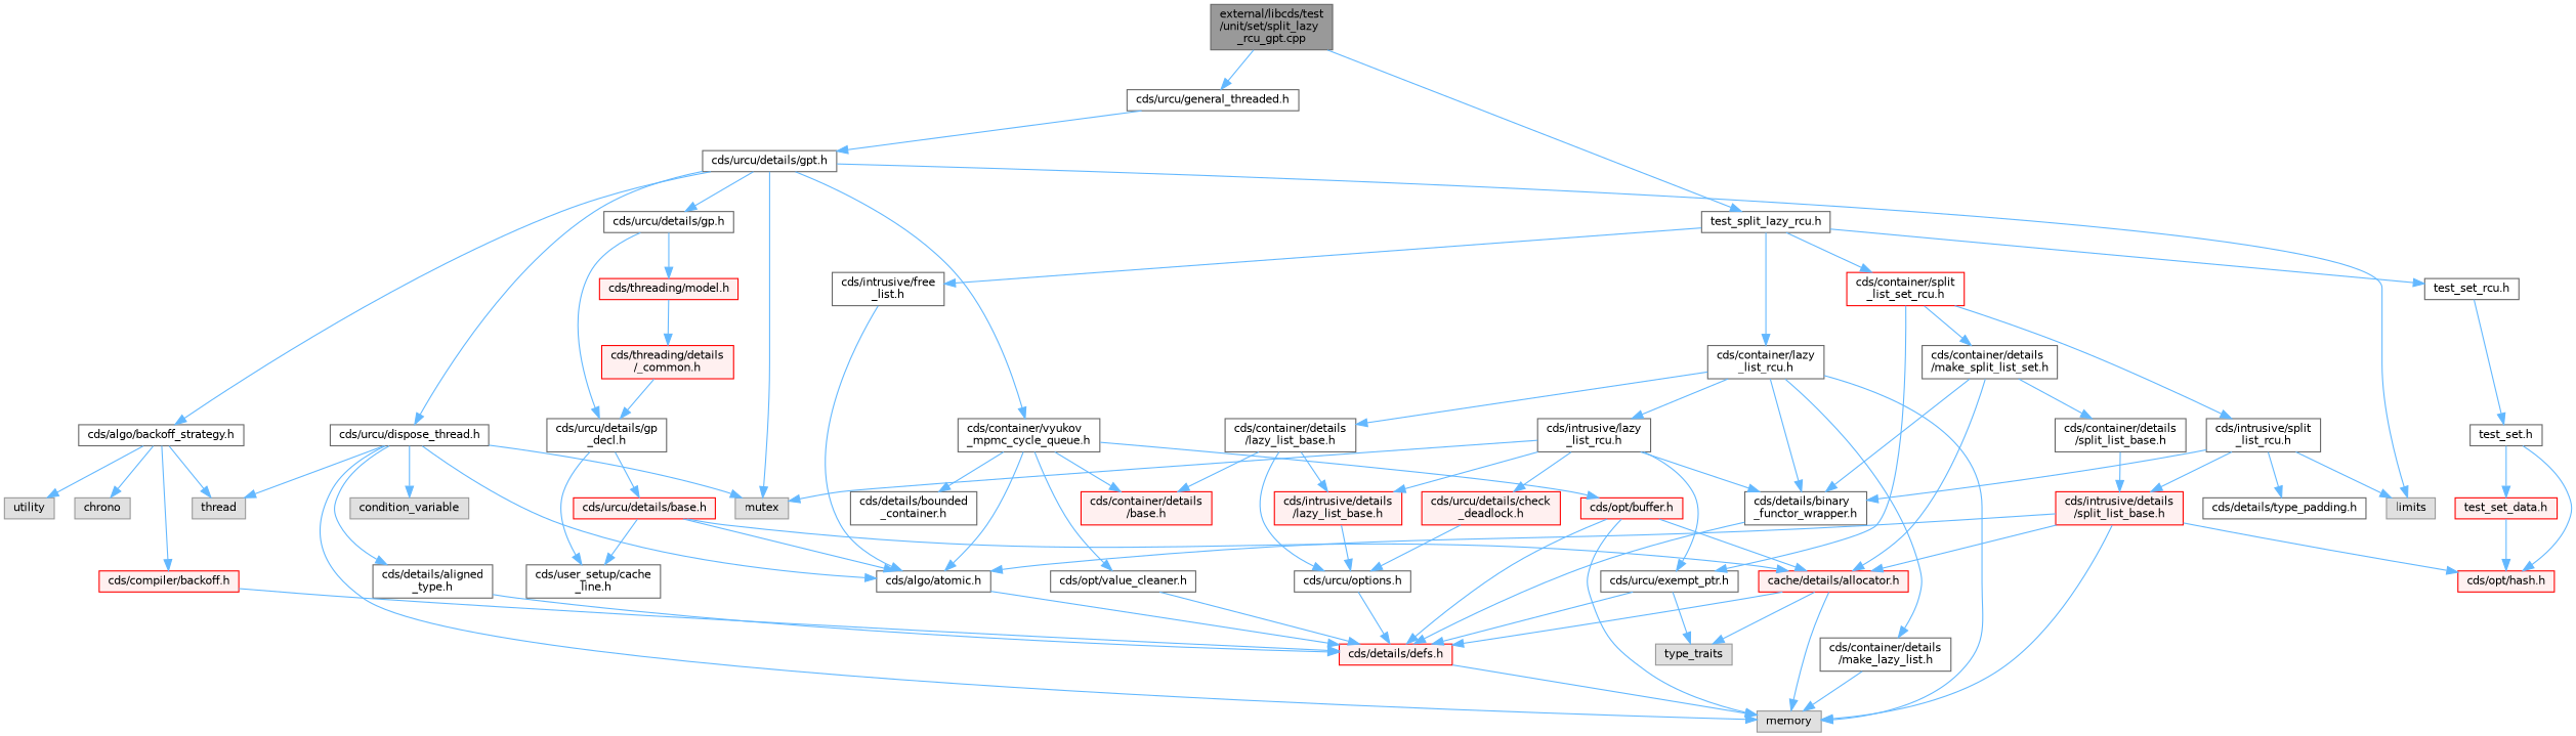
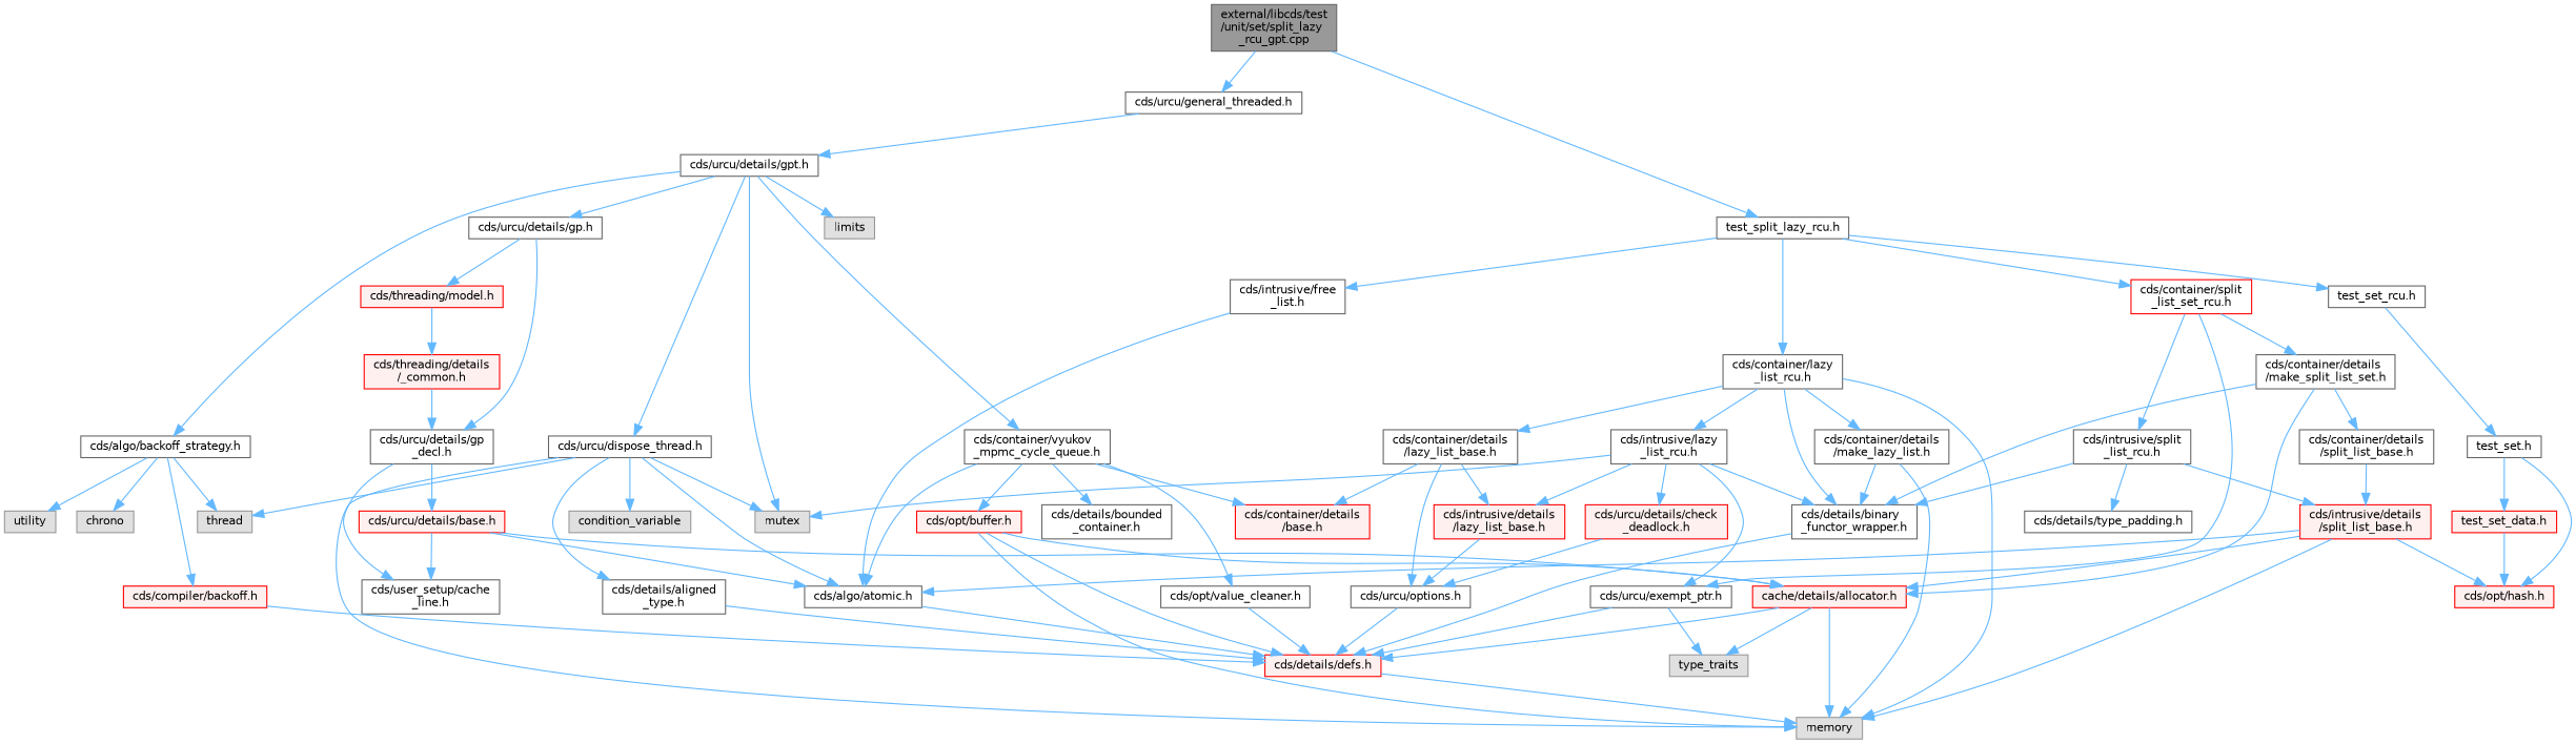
  digraph {
    node [color=grey40 fillcolor=white fontname=Helvetica fontsize=10 shape=box style=filled]
    edge [color=steelblue1 fontname=Helvetica fontsize=10 labelfontname=Helvetica labelfontsize=10 style=solid]
    n1 [color=gray40 fillcolor=grey60 fontcolor=black height=0.2 label="external/libcds/test\l/unit/set/split_lazy\l_rcu_gpt.cpp" width=0.4]
    n2 [height=0.2 label="cds/urcu/general_threaded.h" width=0.4]
    n3 [height=0.2 label="test_split_lazy_rcu.h" width=0.4]
    n4 [height=0.2 label="cds/urcu/details/gpt.h" width=0.4]
    n5 [height=0.2 label="test_set_rcu.h" width=0.4]
    n6 [height=0.2 label="cds/container/lazy\l_list_rcu.h" width=0.4]
    n7 [color=red height=0.2 label="cds/container/split\l_list_set_rcu.h" width=0.4]
    n8 [height=0.2 label="cds/intrusive/free\l_list.h" width=0.4]
    n9 [color=grey60 fillcolor="#E0E0E0" height=0.2 label=mutex width=0.4]
    n10 [color=grey60 fillcolor="#E0E0E0" height=0.2 label=limits width=0.4]
    n11 [height=0.2 label="cds/urcu/details/gp.h" width=0.4]
    n12 [height=0.2 label="cds/urcu/dispose_thread.h" width=0.4]
    n13 [height=0.2 label="cds/algo/backoff_strategy.h" width=0.4]
    n14 [height=0.2 label="cds/container/vyukov\l_mpmc_cycle_queue.h" width=0.4]
    n15 [height=0.2 label="cds/urcu/details/gp\l_decl.h" width=0.4]
    n16 [color=red fillcolor="#FFF0F0" height=0.2 label="cds/threading/model.h" width=0.4]
    n17 [height=0.2 label="cds/algo/atomic.h" width=0.4]
    n18 [color=grey60 fillcolor="#E0E0E0" height=0.2 label=memory width=0.4]
    n19 [color=grey60 fillcolor="#E0E0E0" height=0.2 label=thread width=0.4]
    n20 [color=grey60 fillcolor="#E0E0E0" height=0.2 label=condition_variable width=0.4]
    n21 [height=0.2 label="cds/details/aligned\l_type.h" width=0.4]
    n22 [color=grey60 fillcolor="#E0E0E0" height=0.2 label=utility width=0.4]
    n23 [color=grey60 fillcolor="#E0E0E0" height=0.2 label=chrono width=0.4]
    n24 [color=red fillcolor="#FFF0F0" height=0.2 label="cds/compiler/backoff.h" width=0.4]
    n25 [color=red fillcolor="#FFF0F0" height=0.2 label="cds/container/details\l/base.h" width=0.4]
    n26 [color=red fillcolor="#FFF0F0" height=0.2 label="cds/opt/buffer.h" width=0.4]
    n27 [height=0.2 label="cds/opt/value_cleaner.h" width=0.4]
    n28 [height=0.2 label="cds/details/bounded\l_container.h" width=0.4]
    n29 [color=red fillcolor="#FFF0F0" height=0.2 label="cds/urcu/details/base.h" width=0.4]
    n30 [height=0.2 label="cds/user_setup/cache\l_line.h" width=0.4]
    n31 [color=red fillcolor="#FFF0F0" height=0.2 label="cds/threading/details\l/_common.h" width=0.4]
    n32 [color=red fillcolor="#FFF0F0" height=0.2 label="cache/details/allocator.h" width=0.4]
    n33 [color=red fillcolor="#FFF0F0" height=0.2 label="cds/details/defs.h" width=0.4]
    n34 [color=grey60 fillcolor="#E0E0E0" height=0.2 label=type_traits width=0.4]
    n35 [height=0.2 label="test_set.h" width=0.4]
    n36 [height=0.2 label="cds/container/details\l/lazy_list_base.h" width=0.4]
    n37 [height=0.2 label="cds/intrusive/lazy\l_list_rcu.h" width=0.4]
    n38 [height=0.2 label="cds/details/binary\l_functor_wrapper.h" width=0.4]
    n39 [height=0.2 label="cds/container/details\l/make_lazy_list.h" width=0.4]
    n40 [height=0.2 label="cds/urcu/exempt_ptr.h" width=0.4]
    n41 [height=0.2 label="cds/intrusive/split\l_list_rcu.h" width=0.4]
    n42 [height=0.2 label="cds/container/details\l/make_split_list_set.h" width=0.4]
    n43 [color=red fillcolor="#FFF0F0" height=0.2 label="test_set_data.h" width=0.4]
    n44 [color=red fillcolor="#FFF0F0" height=0.2 label="cds/opt/hash.h" width=0.4]
    n45 [color=red fillcolor="#FFF0F0" height=0.2 label="cds/intrusive/details\l/lazy_list_base.h" width=0.4]
    n46 [height=0.2 label="cds/urcu/options.h" width=0.4]
    n47 [color=red fillcolor="#FFF0F0" height=0.2 label="cds/urcu/details/check\l_deadlock.h" width=0.4]
    n48 [color=red fillcolor="#FFF0F0" height=0.2 label="cds/intrusive/details\l/split_list_base.h" width=0.4]
    n49 [height=0.2 label="cds/details/type_padding.h" width=0.4]
    n50 [height=0.2 label="cds/container/details\l/split_list_base.h" width=0.4]
    n1 -> n2
    n1 -> n3
    n2 -> n4
    n3 -> n5
    n3 -> n6
    n3 -> n7
    n3 -> n8
    n4 -> n9
    n4 -> n10
    n4 -> n11
    n4 -> n12
    n4 -> n13
    n4 -> n14
    n5 -> n35
    n6 -> n18
    n6 -> n36
    n6 -> n37
    n6 -> n38
    n6 -> n39
    n7 -> n40
    n7 -> n41
    n7 -> n42
    n8 -> n17
    n11 -> n15
    n11 -> n16
    n12 -> n9
    n12 -> n17
    n12 -> n18
    n12 -> n19
    n12 -> n20
    n12 -> n21
    n13 -> n19
    n13 -> n22
    n13 -> n23
    n13 -> n24
    n14 -> n17
    n14 -> n25
    n14 -> n26
    n14 -> n27
    n14 -> n28
    n15 -> n29
    n15 -> n30
    n16 -> n31
    n17 -> n33
    n21 -> n33
    n24 -> n33
    n26 -> n18
    n26 -> n32
    n26 -> n33
    n27 -> n33
    n29 -> n17
    n29 -> n30
    n29 -> n32
    n31 -> n15
    n32 -> n18
    n32 -> n33
    n32 -> n34
    n33 -> n18
    n35 -> n43
    n35 -> n44
    n36 -> n25
    n36 -> n45
    n36 -> n46
    n37 -> n9
    n37 -> n38
    n37 -> n40
    n37 -> n45
    n37 -> n47
    n38 -> n33
    n39 -> n18
+   n39 -> n38
    n40 -> n33
    n40 -> n34
-   n41 -> n10
    n41 -> n38
    n41 -> n48
    n41 -> n49
    n42 -> n32
    n42 -> n38
    n42 -> n50
    n43 -> n44
    n45 -> n46
    n46 -> n33
    n47 -> n46
    n48 -> n17
    n48 -> n18
    n48 -> n32
    n48 -> n44
    n50 -> n48
  }
